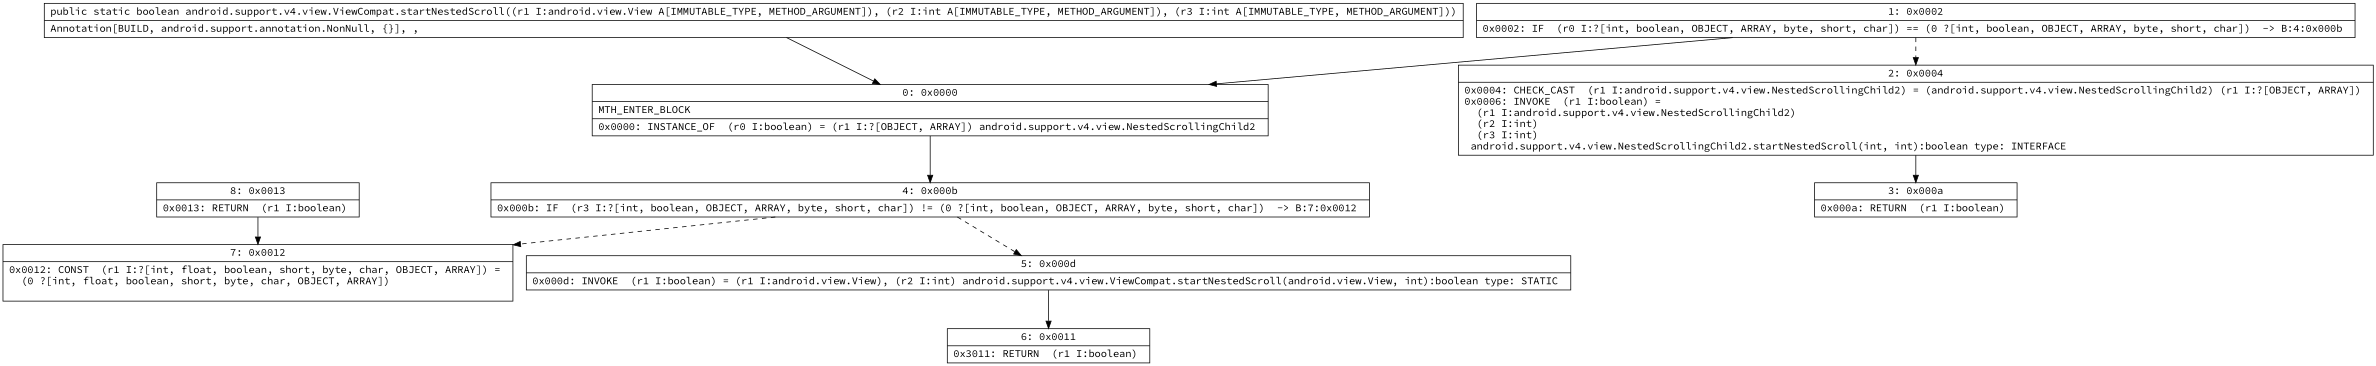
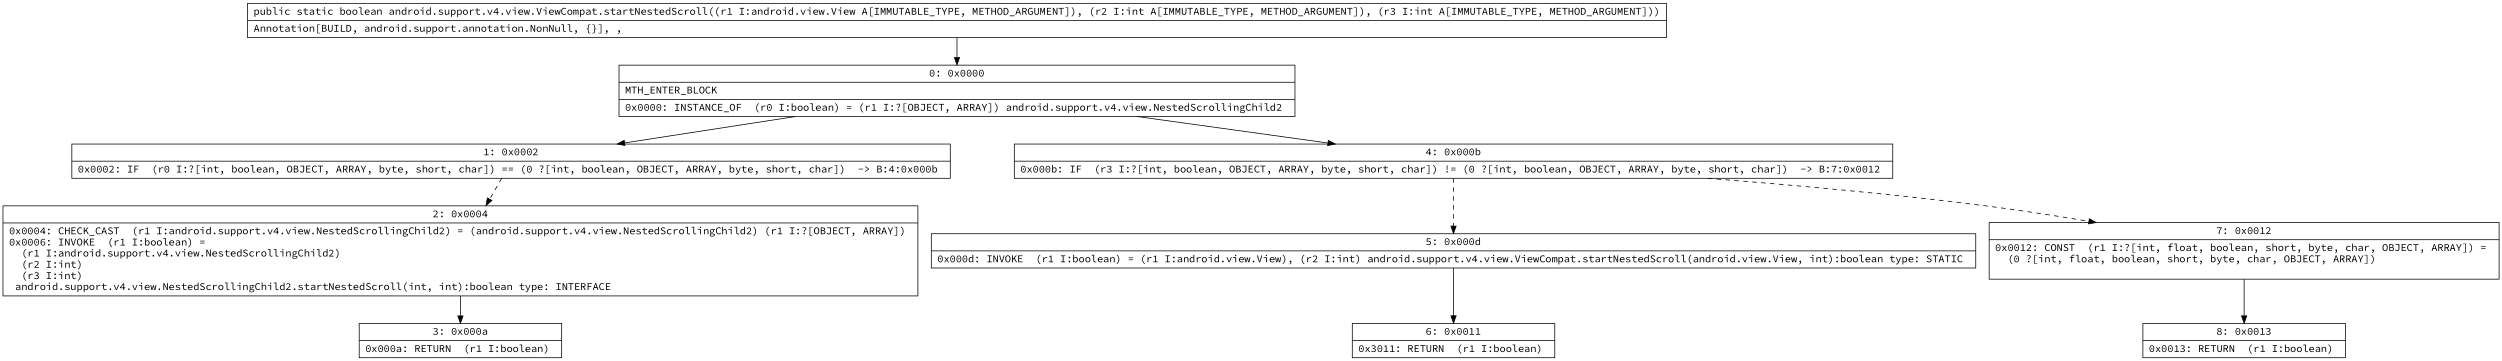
  digraph {
    fontname="Source Code Pro"
    node [fontname="Source Code Pro" shape=record]
    edge [fontname="Source Code Pro"]
    n1 [label="{0\:\ 0x0000|MTH_ENTER_BLOCK\l|0x0000: INSTANCE_OF  (r0 I:boolean) = (r1 I:?[OBJECT, ARRAY]) android.support.v4.view.NestedScrollingChild2 \l}"]
    n2 [label="{1\:\ 0x0002|0x0002: IF  (r0 I:?[int, boolean, OBJECT, ARRAY, byte, short, char]) == (0 ?[int, boolean, OBJECT, ARRAY, byte, short, char])  \-\> B:4:0x000b \l}"]
    n3 [label="{4\:\ 0x000b|0x000b: IF  (r3 I:?[int, boolean, OBJECT, ARRAY, byte, short, char]) != (0 ?[int, boolean, OBJECT, ARRAY, byte, short, char])  \-\> B:7:0x0012 \l}"]
    n4 [label="{2\:\ 0x0004|0x0004: CHECK_CAST  (r1 I:android.support.v4.view.NestedScrollingChild2) = (android.support.v4.view.NestedScrollingChild2) (r1 I:?[OBJECT, ARRAY]) \l0x0006: INVOKE  (r1 I:boolean) = \l  (r1 I:android.support.v4.view.NestedScrollingChild2)\l  (r2 I:int)\l  (r3 I:int)\l android.support.v4.view.NestedScrollingChild2.startNestedScroll(int, int):boolean type: INTERFACE \l}"]
    n5 [label="{3\:\ 0x000a|0x000a: RETURN  (r1 I:boolean) \l}"]
    n6 [label="{5\:\ 0x000d|0x000d: INVOKE  (r1 I:boolean) = (r1 I:android.view.View), (r2 I:int) android.support.v4.view.ViewCompat.startNestedScroll(android.view.View, int):boolean type: STATIC \l}"]
    n7 [label="{7\:\ 0x0012|0x0012: CONST  (r1 I:?[int, float, boolean, short, byte, char, OBJECT, ARRAY]) = \l  (0 ?[int, float, boolean, short, byte, char, OBJECT, ARRAY])\l \l}"]
    n8 [label="{6\:\ 0x0011|0x3011: RETURN  (r1 I:boolean) \l}"]
    n9 [label="{8\:\ 0x0013|0x0013: RETURN  (r1 I:boolean) \l}"]
    n10 [label="{public static boolean android.support.v4.view.ViewCompat.startNestedScroll((r1 I:android.view.View A[IMMUTABLE_TYPE, METHOD_ARGUMENT]), (r2 I:int A[IMMUTABLE_TYPE, METHOD_ARGUMENT]), (r3 I:int A[IMMUTABLE_TYPE, METHOD_ARGUMENT]))  | Annotation[BUILD, android.support.annotation.NonNull, \{\}], , \l}"]
-   n2 -> n1
+   n1 -> n2
    n1 -> n3
    n2 -> n4 [style=dashed]
    n3 -> n6 [style=dashed]
    n3 -> n7 [style=dashed]
    n4 -> n5
    n6 -> n8
-   n9 -> n7
+   n7 -> n9
    n10 -> n1
  }
